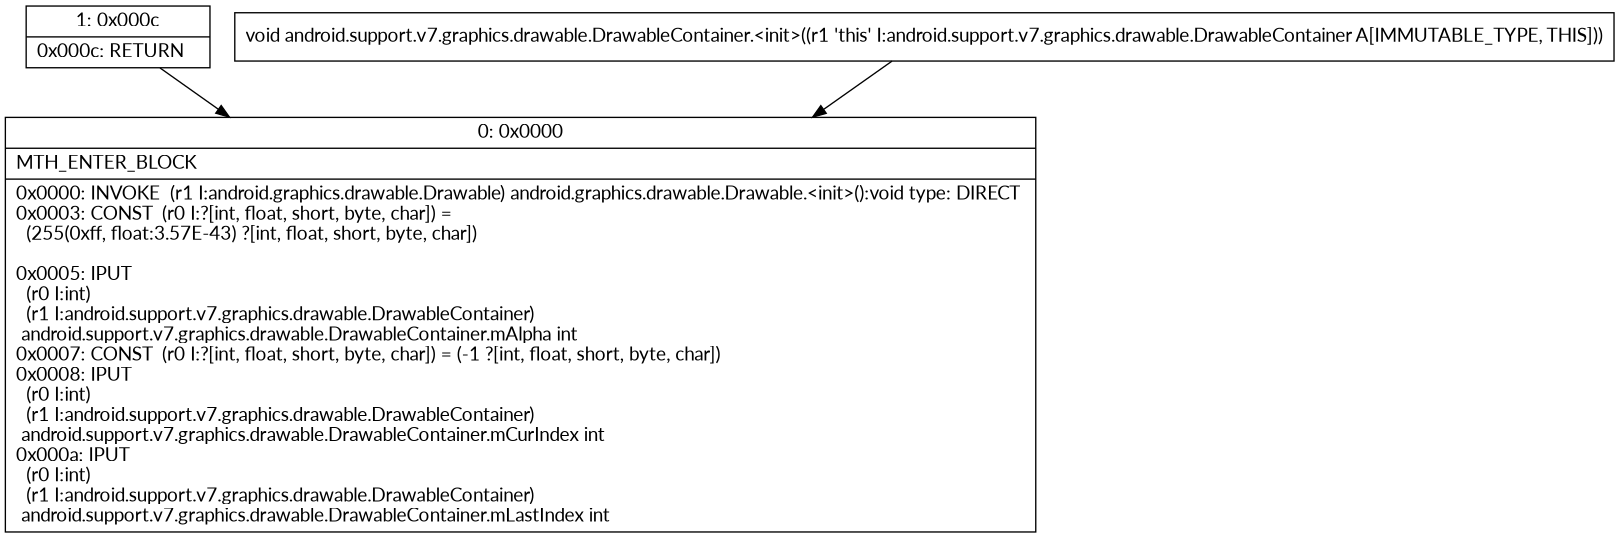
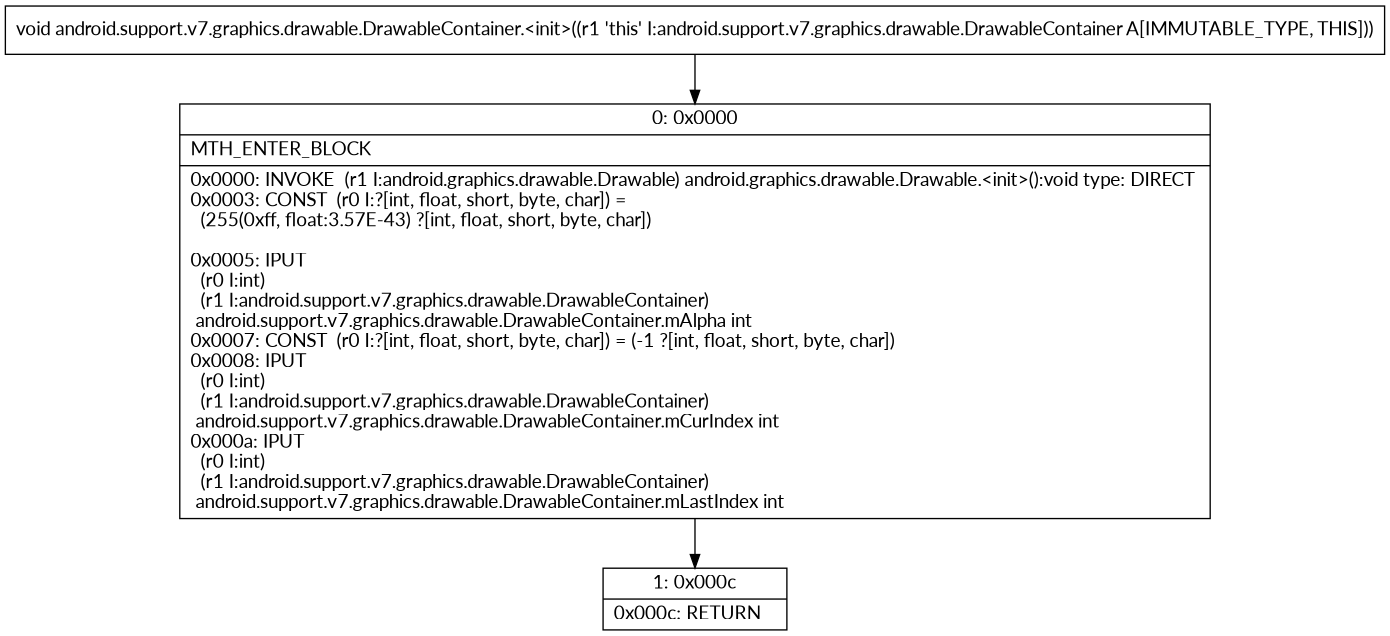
  digraph {
    fontname=Lato
    node [shape=record fontname=Lato]
    edge [fontname=Lato]
    n1 [label="{0\:\ 0x0000|MTH_ENTER_BLOCK\l|0x0000: INVOKE  (r1 I:android.graphics.drawable.Drawable) android.graphics.drawable.Drawable.\<init\>():void type: DIRECT \l0x0003: CONST  (r0 I:?[int, float, short, byte, char]) = \l  (255(0xff, float:3.57E\-43) ?[int, float, short, byte, char])\l \l0x0005: IPUT  \l  (r0 I:int)\l  (r1 I:android.support.v7.graphics.drawable.DrawableContainer)\l android.support.v7.graphics.drawable.DrawableContainer.mAlpha int \l0x0007: CONST  (r0 I:?[int, float, short, byte, char]) = (\-1 ?[int, float, short, byte, char]) \l0x0008: IPUT  \l  (r0 I:int)\l  (r1 I:android.support.v7.graphics.drawable.DrawableContainer)\l android.support.v7.graphics.drawable.DrawableContainer.mCurIndex int \l0x000a: IPUT  \l  (r0 I:int)\l  (r1 I:android.support.v7.graphics.drawable.DrawableContainer)\l android.support.v7.graphics.drawable.DrawableContainer.mLastIndex int \l}"]
    n2 [label="{1\:\ 0x000c|0x000c: RETURN   \l}"]
    n3 [label="{void android.support.v7.graphics.drawable.DrawableContainer.\<init\>((r1 'this' I:android.support.v7.graphics.drawable.DrawableContainer A[IMMUTABLE_TYPE, THIS])) }"]
-   n2 -> n1
+   n1 -> n2
    n3 -> n1
  }
